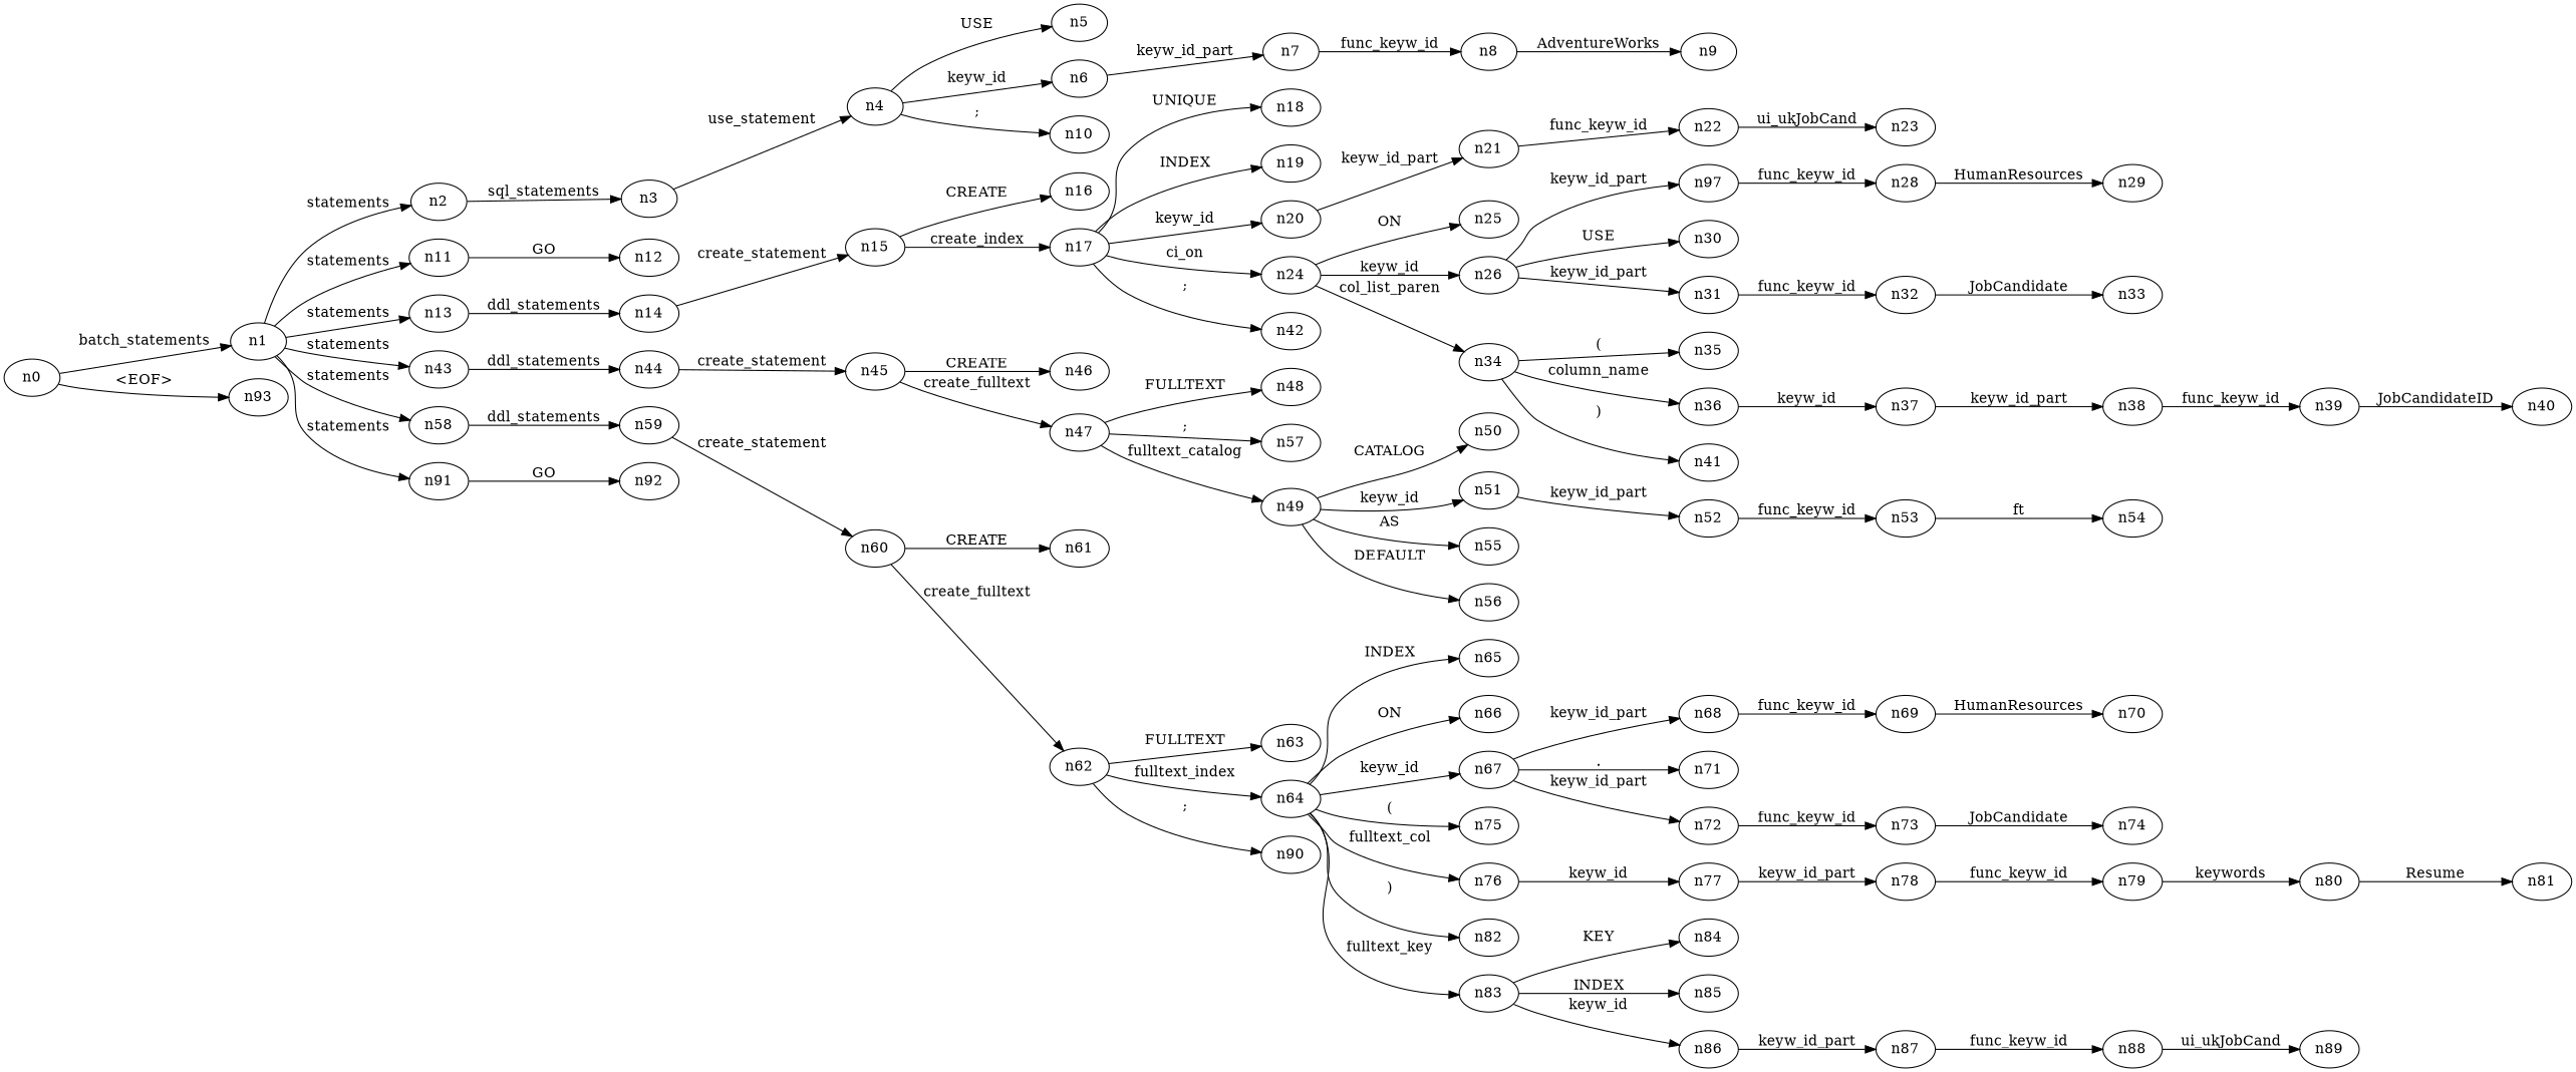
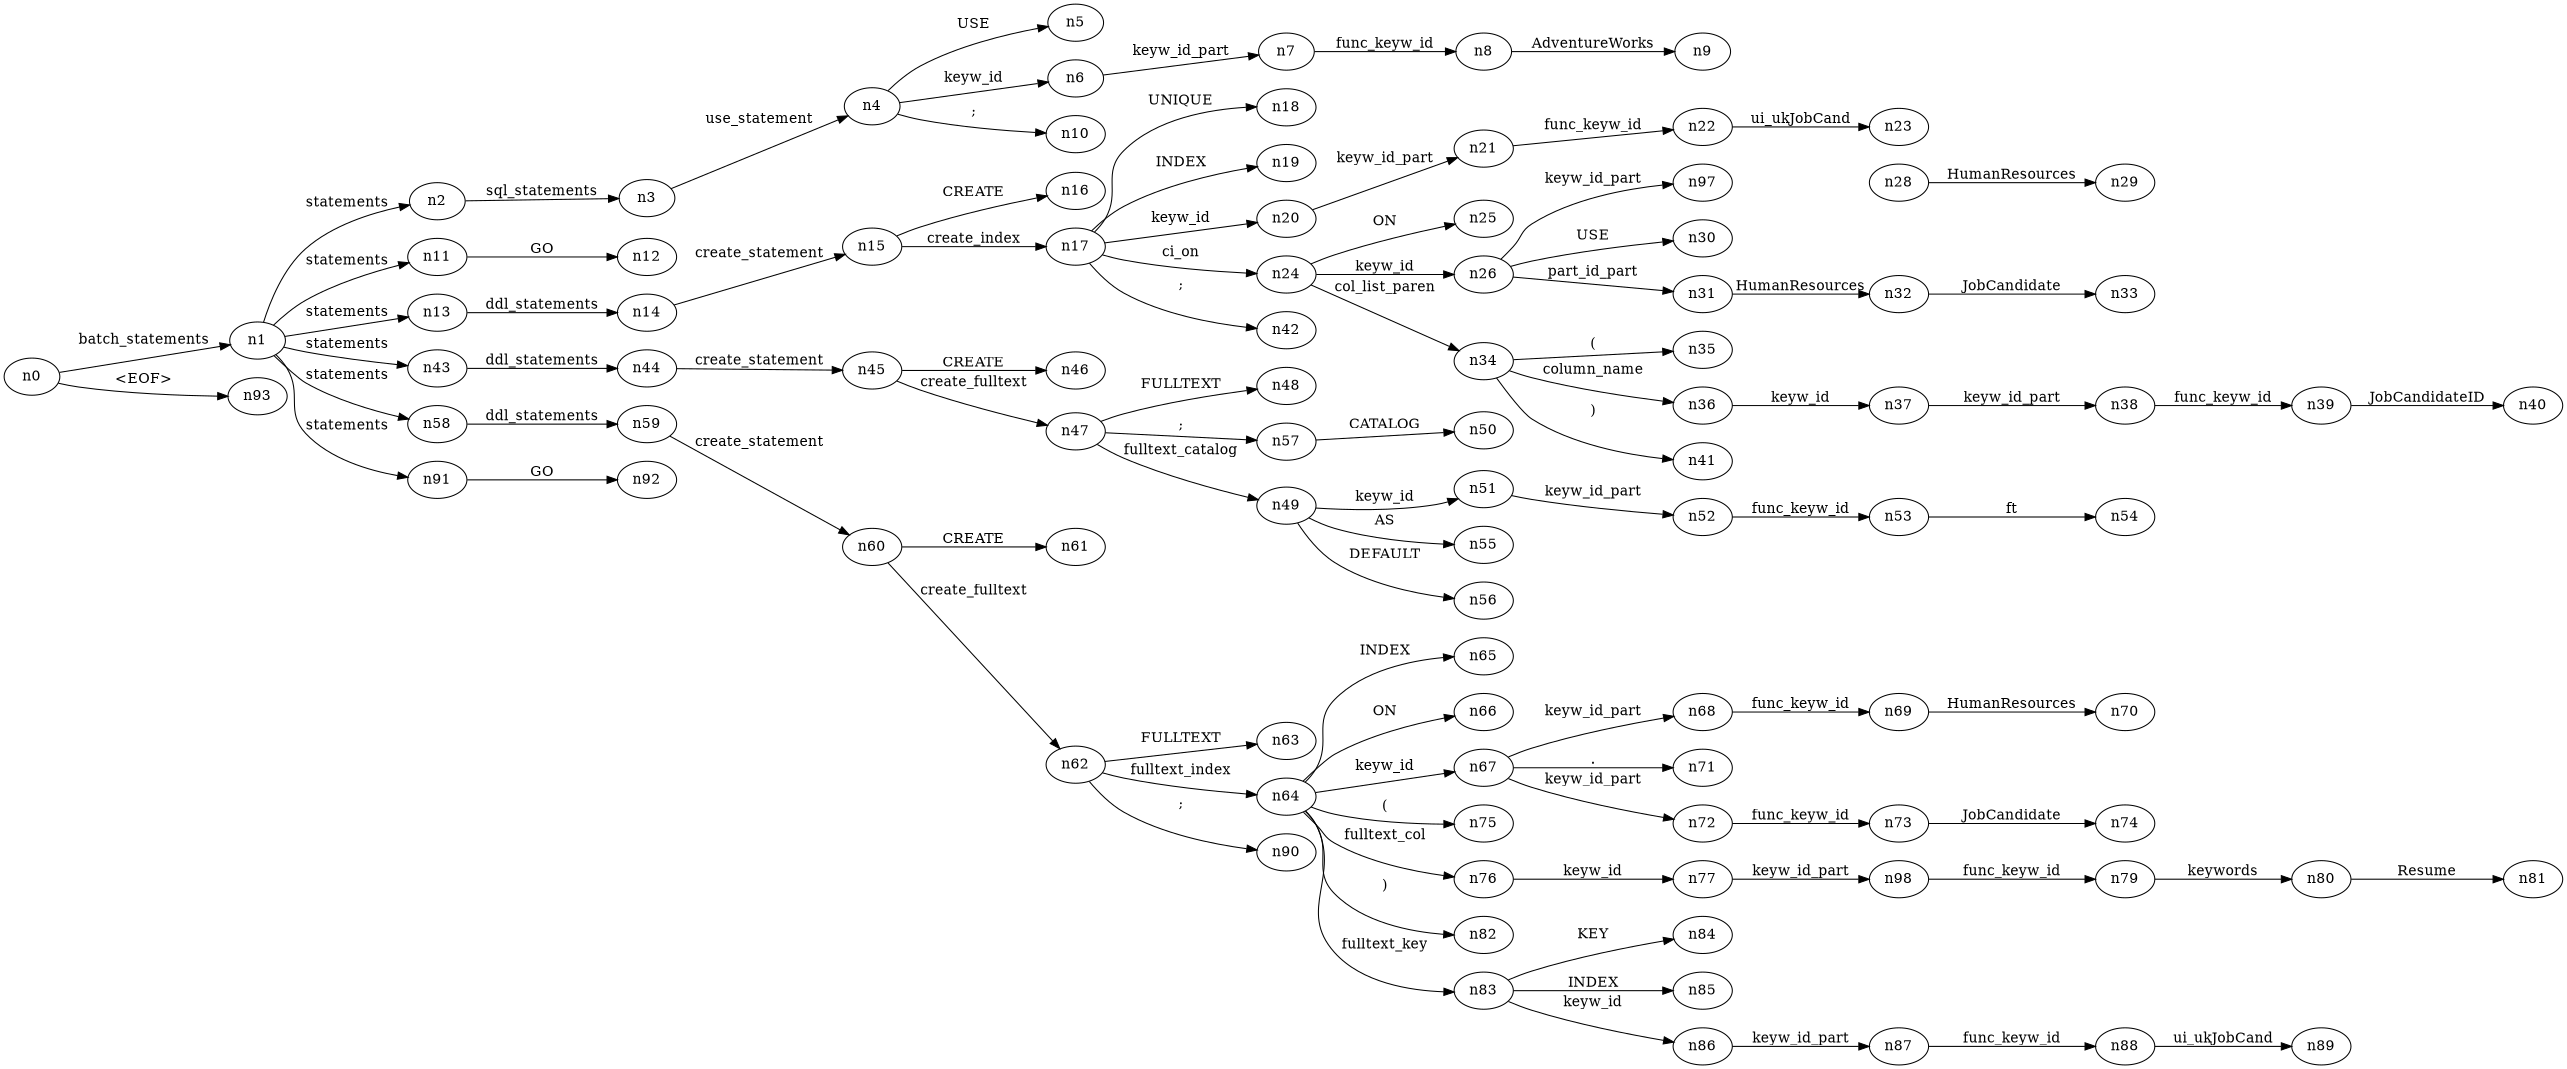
  digraph {
    rankdir=LR
    n0
    n1
    n93
    n2
    n11
    n13
    n43
    n58
    n91
    n3
    n12
    n14
    n44
    n59
    n92
    n4
    n5
    n6
    n10
    n7
    n8
    n9
    n15
    n16
    n17
    n18
    n19
    n20
    n24
    n42
    n21
    n25
    n26
    n34
    n22
    n23
    n27 [label=n97]
    n30
    n31
    n35
    n36
    n41
    n28
    n32
    n29
    n33
    n37
    n38
    n39
    n40
    n45
    n46
    n47
    n48
    n49
    n57
    n50
    n51
    n55
    n56
    n52
    n53
    n54
    n60
    n61
    n62
    n63
    n64
    n90
    n65
    n66
    n67
    n75
    n76
    n82
    n83
    n68
    n71
    n72
    n77
    n84
    n85
    n86
    n69
    n73
    n70
    n74
-   n78
+   n78 [label=n98]
    n79
    n80
    n81
    n87
    n88
    n89
    n0 -> n1 [label=batch_statements]
    n0 -> n93 [label="<EOF>"]
    n1 -> n2 [label=statements]
    n1 -> n11 [label=statements]
    n1 -> n13 [label=statements]
    n1 -> n43 [label=statements]
    n1 -> n58 [label=statements]
    n1 -> n91 [label=statements]
    n2 -> n3 [label=sql_statements]
    n11 -> n12 [label=GO]
    n13 -> n14 [label=ddl_statements]
    n43 -> n44 [label=ddl_statements]
    n58 -> n59 [label=ddl_statements]
    n91 -> n92 [label=GO]
    n3 -> n4 [label=use_statement]
    n14 -> n15 [label=create_statement]
    n44 -> n45 [label=create_statement]
    n59 -> n60 [label=create_statement]
    n4 -> n5 [label=USE]
    n4 -> n6 [label=keyw_id]
    n4 -> n10 [label=";"]
    n6 -> n7 [label=keyw_id_part]
    n7 -> n8 [label=func_keyw_id]
    n8 -> n9 [label=AdventureWorks]
    n15 -> n16 [label=CREATE]
    n15 -> n17 [label=create_index]
    n17 -> n18 [label=UNIQUE]
    n17 -> n19 [label=INDEX]
    n17 -> n20 [label=keyw_id]
    n17 -> n24 [label=ci_on]
    n17 -> n42 [label=";"]
    n20 -> n21 [label=keyw_id_part]
    n24 -> n25 [label=ON]
    n24 -> n26 [label=keyw_id]
    n24 -> n34 [label=col_list_paren]
    n21 -> n22 [label=func_keyw_id]
    n26 -> n27 [label=keyw_id_part]
    n26 -> n30 [label=USE]
-   n26 -> n31 [label=keyw_id_part]
+   n26 -> n31 [label=part_id_part]
    n34 -> n35 [label="("]
    n34 -> n36 [label=column_name]
    n34 -> n41 [label=")"]
    n22 -> n23 [label=ui_ukJobCand]
-   n27 -> n28 [label=func_keyw_id]
-   n31 -> n32 [label=func_keyw_id]
+   n31 -> n32 [label=HumanResources]
    n36 -> n37 [label=keyw_id]
    n28 -> n29 [label=HumanResources]
    n32 -> n33 [label=JobCandidate]
    n37 -> n38 [label=keyw_id_part]
    n38 -> n39 [label=func_keyw_id]
    n39 -> n40 [label=JobCandidateID]
    n45 -> n46 [label=CREATE]
    n45 -> n47 [label=create_fulltext]
    n47 -> n48 [label=FULLTEXT]
    n47 -> n49 [label=fulltext_catalog]
    n47 -> n57 [label=";"]
-   n49 -> n50 [label=CATALOG]
+   n57 -> n50 [label=CATALOG]
    n49 -> n51 [label=keyw_id]
    n49 -> n55 [label=AS]
    n49 -> n56 [label=DEFAULT]
    n51 -> n52 [label=keyw_id_part]
    n52 -> n53 [label=func_keyw_id]
    n53 -> n54 [label=ft]
    n60 -> n61 [label=CREATE]
    n60 -> n62 [label=create_fulltext]
    n62 -> n63 [label=FULLTEXT]
    n62 -> n64 [label=fulltext_index]
    n62 -> n90 [label=";"]
    n64 -> n65 [label=INDEX]
    n64 -> n66 [label=ON]
    n64 -> n67 [label=keyw_id]
    n64 -> n75 [label="("]
    n64 -> n76 [label=fulltext_col]
    n64 -> n82 [label=")"]
    n64 -> n83 [label=fulltext_key]
    n67 -> n68 [label=keyw_id_part]
    n67 -> n71 [label="."]
    n67 -> n72 [label=keyw_id_part]
    n76 -> n77 [label=keyw_id]
    n83 -> n84 [label=KEY]
    n83 -> n85 [label=INDEX]
    n83 -> n86 [label=keyw_id]
    n68 -> n69 [label=func_keyw_id]
    n72 -> n73 [label=func_keyw_id]
    n77 -> n78 [label=keyw_id_part]
    n86 -> n87 [label=keyw_id_part]
    n69 -> n70 [label=HumanResources]
    n73 -> n74 [label=JobCandidate]
    n78 -> n79 [label=func_keyw_id]
    n79 -> n80 [label=keywords]
    n80 -> n81 [label=Resume]
    n87 -> n88 [label=func_keyw_id]
    n88 -> n89 [label=ui_ukJobCand]
  }
